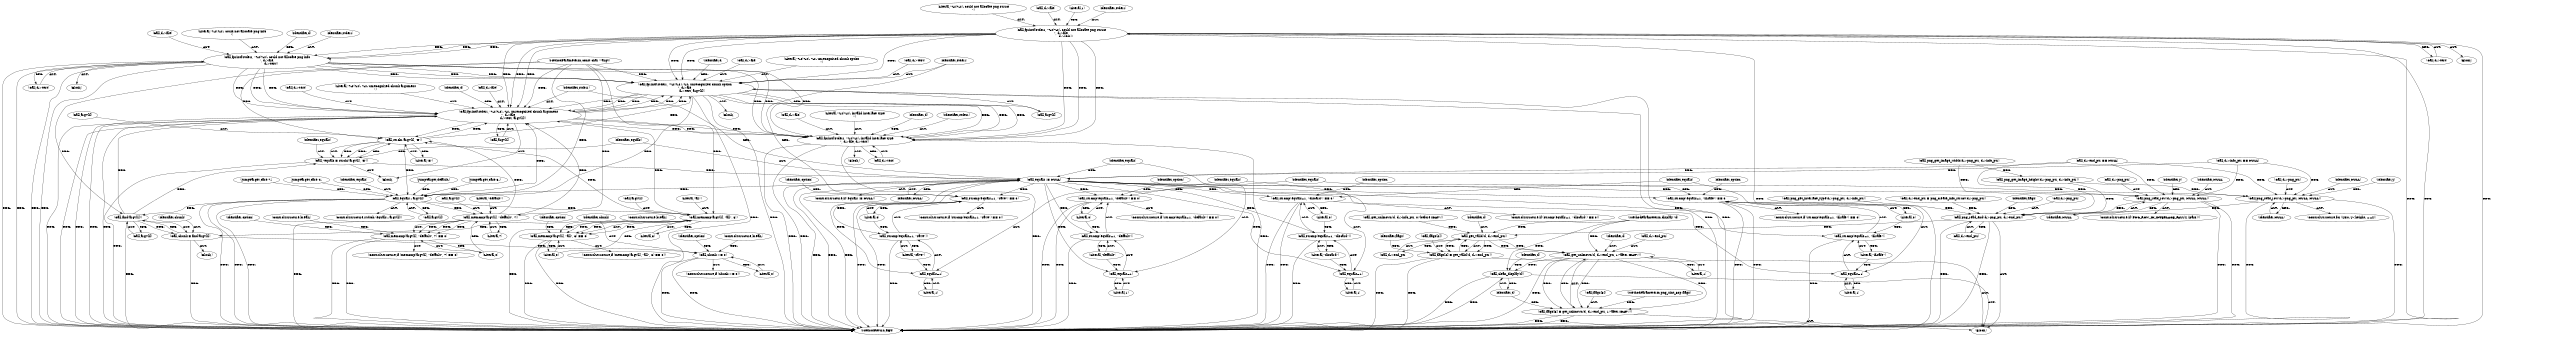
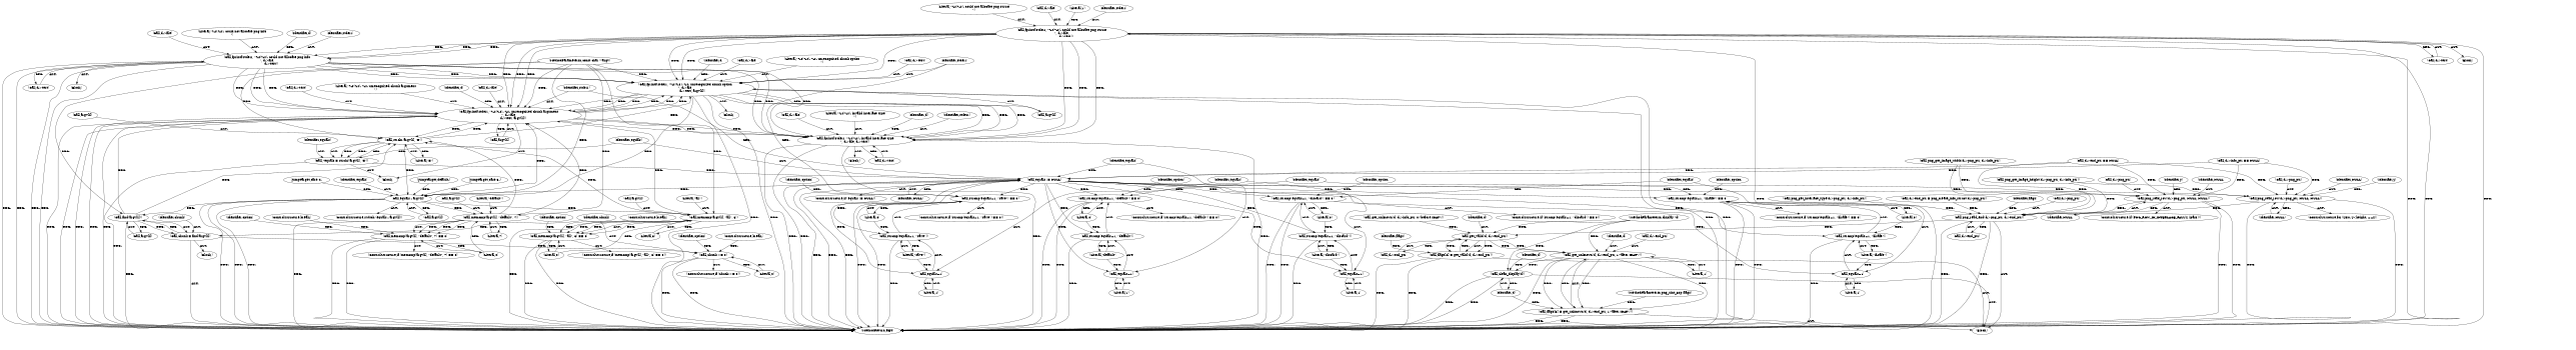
  digraph {
    n1 [label="(Call,fprintf(stderr, \"%s(%s): could not allocate png info\n\", d->file,\n         d->test))"]
    n2 [label="(Call,fprintf(stderr, \"%s(%s): %s: unrecognized chunk option\n\", d->file,\n               d->test, argv[i]))"]
    n3 [label="(Call,fprintf(stderr, \"%s(%s): %s: unrecognized chunk argument\n\", d->file,\n         d->test, argv[i]))"]
    n4 [label="(Call,fprintf(stderr, \"%s(%s): invalid interlace type\n\", d->file, d->test))"]
    n5 [label="(Call,d->test)"]
    n6 [label="(Block,)"]
    n7 [label="(MethodReturn,RET)"]
    n8 [label="(Call,equals - argv[i])"]
    n9 [label="(Call,argv[i])"]
    n10 [label="(Block,)"]
    n11 [label="(Call,strchr(argv[i], '='))"]
    n12 [label="(Block,)"]
    n13 [label="(Call,argv[i])"]
    n14 [label="(Call,d->test)"]
    n15 [label="(Block,)"]
    n16 [label="(Call,fprintf(stderr, \"%s(%s): could not allocate png struct\n\", d->file,\n         d->test))"]
    n17 [label="(Call,d->test)"]
    n18 [label="(Block,)"]
    n19 [label="(Call,find(argv[i]))"]
    n20 [label="(Call,memcmp(argv[i], \"default\", 7))"]
    n21 [label="(Call,memcmp(argv[i], \"all\", 3))"]
    n22 [label="(Call,argv[i])"]
    n23 [label="(ControlStructure,switch (equals - argv[i]))"]
    n24 [label="(Call,chunk = find(argv[i]))"]
    n25 [label="(Call,argv[i])"]
    n26 [label="(Call,memcmp(argv[i], \"default\", 7) == 0)"]
    n27 [label="(Literal,7)"]
    n28 [label="(Call,memcmp(argv[i], \"all\", 3) == 0)"]
    n29 [label="(Literal,3)"]
    n30 [label="(Call,*equals = strchr(argv[i], '='))"]
    n31 [label="(Literal,'=')"]
    n32 [label="(Call,chunk >= 0)"]
    n33 [label="(Block,)"]
    n34 [label="(Call,equals != NULL)"]
    n35 [label="(Call,strcmp(equals+1, \"default\") == 0)"]
    n36 [label="(Call,strcmp(equals+1, \"default\"))"]
    n37 [label="(Call,equals+1)"]
    n38 [label="(Call,strcmp(equals+1, \"discard\") == 0)"]
    n39 [label="(Call,strcmp(equals+1, \"discard\"))"]
    n40 [label="(Call,equals+1)"]
    n41 [label="(Call,strcmp(equals+1, \"if-safe\") == 0)"]
    n42 [label="(Call,strcmp(equals+1, \"if-safe\"))"]
    n43 [label="(Call,equals+1)"]
    n44 [label="(Call,strcmp(equals+1, \"save\") == 0)"]
    n45 [label="(Call,strcmp(equals+1, \"save\"))"]
    n46 [label="(Call,equals+1)"]
    n47 [label="(Call,png_read_row(d->png_ptr, NULL, NULL))"]
    n48 [label="(Call,png_read_row(d->png_ptr, NULL, NULL))"]
    n49 [label="(ControlStructure,if (equals != NULL))"]
    n50 [label="(Identifier,NULL)"]
    n51 [label="(ControlStructure,if (strcmp(equals+1, \"default\") == 0))"]
    n52 [label="(Literal,0)"]
    n53 [label="(Literal,\"default\")"]
    n54 [label="(Literal,1)"]
    n55 [label="(ControlStructure,if (strcmp(equals+1, \"discard\") == 0))"]
    n56 [label="(Literal,0)"]
    n57 [label="(Literal,\"discard\")"]
    n58 [label="(Literal,1)"]
    n59 [label="(Literal,0)"]
    n60 [label="(ControlStructure,if (strcmp(equals+1, \"if-safe\") == 0))"]
    n61 [label="(Literal,\"if-safe\")"]
    n62 [label="(Literal,1)"]
    n63 [label="(Literal,0)"]
    n64 [label="(ControlStructure,if (strcmp(equals+1, \"save\") == 0))"]
    n65 [label="(Literal,\"save\")"]
    n66 [label="(Literal,1)"]
    n67 [label="(Call,png_read_end(d->png_ptr, d->end_ptr))"]
    n68 [label="(Identifier,NULL)"]
    n69 [label="(ControlStructure,if (PNG_ROW_IN_INTERLACE_PASS(y, ipass)))"]
    n70 [label="(Identifier,NULL)"]
    n71 [label="(ControlStructure,for (y=0; y<height; ++y))"]
    n72 [label="(Call,get_valid(d, d->end_ptr))"]
    n73 [label="(Call,d->end_ptr)"]
    n74 [label="(Block,)"]
    n75 [label="(Call,flags[2] = get_valid(d, d->end_ptr))"]
    n76 [label="(Call,get_unknown(d, d->end_ptr, 1/*after IDAT*/))"]
    n77 [label="(Call,d->end_ptr)"]
    n78 [label="(Call,flags[3] = get_unknown(d, d->end_ptr, 1/*after IDAT*/))"]
    n79 [label="(Call,clean_display(d))"]
    n80 [label="(Literal,1)"]
    n81 [label="(Identifier,d)"]
    n82 [label="(ControlStructure,if (chunk >= 0))"]
    n83 [label="(Literal,0)"]
    n84 [label="(Literal,0)"]
    n85 [label="(ControlStructure,if (memcmp(argv[i], \"default\", 7) == 0))"]
    n86 [label="(Literal,0)"]
    n87 [label="(ControlStructure,if (memcmp(argv[i], \"all\", 3) == 0))"]
    n88 [label="(Call,d->test)"]
    n89 [label="(Identifier,equals)"]
    n90 [label="(Call,argv[i])"]
-   n91 [label="(Call,flags[3])"]
    n92 [label="(Identifier,option)"]
    n93 [label="(Call,get_unknown(d, d->info_ptr, 0/*before IDAT*/))"]
    n94 [label="(Literal,\"%s(%s): %s: unrecognized chunk argument\n\")"]
    n95 [label="(Call,png_get_interlace_type(d->png_ptr, d->info_ptr))"]
    n96 [label="(Identifier,NULL)"]
    n97 [label="(MethodParameterIn,png_uint_32p flags)"]
    n98 [label="(Identifier,flags)"]
    n99 [label="(Identifier,d)"]
    n100 [label="(Identifier,d)"]
    n101 [label="(Identifier,equals)"]
    n102 [label="(Identifier,equals)"]
    n103 [label="(Literal,\"%s(%s): could not allocate png struct\n\")"]
    n104 [label="(Identifier,d)"]
    n105 [label="(Call,d->file)"]
    n106 [label="(Identifier,stderr)"]
    n107 [label="(Call,d->file)"]
    n108 [label="(Literal,\"%s(%s): %s: unrecognized chunk option\n\")"]
    n109 [label="(Identifier,d)"]
    n110 [label="(Identifier,d)"]
    n111 [label="(Identifier,option)"]
    n112 [label="(Call,d->file)"]
    n113 [label="(Identifier,equals)"]
    n114 [label="(Identifier,option)"]
    n115 [label="(Call,png_get_image_width(d->png_ptr, d->info_ptr))"]
    n116 [label="(Identifier,equals)"]
    n117 [label="(ControlStructure,break;)"]
    n118 [label="(Literal,\"%s(%s): invalid interlace type\n\")"]
    n119 [label="(Literal,1)"]
    n120 [label="(JumpTarget,default:)"]
    n121 [label="(Identifier,d)"]
    n122 [label="(Literal,\"default\")"]
    n123 [label="(Identifier,y)"]
    n124 [label="(MethodParameterIn,display *d)"]
    n125 [label="(Identifier,chunk)"]
    n126 [label="(ControlStructure,break;)"]
    n127 [label="(Identifier,chunk)"]
    n128 [label="(Call,d->file)"]
    n129 [label="(Identifier,y)"]
    n130 [label="(JumpTarget,case 3:)"]
    n131 [label="(Identifier,NULL)"]
-   n132 [label="(JumpTarget,case 7:)"]
    n133 [label="(JumpTarget,case 4:)"]
    n134 [label="(Identifier,option)"]
    n135 [label="(Identifier,stderr)"]
    n136 [label="(Identifier,stderr)"]
    n137 [label="(Identifier,stderr)"]
    n138 [label="(Identifier,option)"]
    n139 [label="(Call,argv[i])"]
    n140 [label="(Call,d->png_ptr)"]
    n141 [label="(Call,d->info_ptr == NULL)"]
-   n142 [label="(Call,flags[2])"]
    n143 [label="(Call,d->end_ptr = png_create_info_struct(d->png_ptr))"]
    n144 [label="(Call,d->test)"]
    n145 [label="(ControlStructure,break;)"]
    n146 [label="(Call,argv[i])"]
    n147 [label="(Identifier,option)"]
    n148 [label="(Literal,\"%s(%s): could not allocate png info\n\")"]
    n149 [label="(Call,png_get_image_height(d->png_ptr, d->info_ptr))"]
    n150 [label="(MethodParameterIn,const char **argv)"]
    n151 [label="(Identifier,equals)"]
    n152 [label="(Literal,\"all\")"]
    n153 [label="(Identifier,flags)"]
    n154 [label="(Identifier,equals)"]
    n155 [label="(Identifier,stderr)"]
    n156 [label="(Call,d->png_ptr)"]
    n157 [label="(Identifier,d)"]
    n158 [label="(Call,d->file)"]
    n159 [label="(Call,d->end_ptr == NULL)"]
    n160 [label="(Call,d->png_ptr)"]
    n161 [label="(Call,d->end_ptr)"]
    n162 [label="(Identifier,option)"]
    n1 -> n2 [label="DDG: "]
    n1 -> n2 [label="DDG: "]
    n1 -> n2 [label="DDG: "]
    n1 -> n3 [label="DDG: "]
    n1 -> n3 [label="DDG: "]
    n1 -> n3 [label="DDG: "]
    n1 -> n4 [label="DDG: "]
    n1 -> n4 [label="DDG: "]
    n1 -> n4 [label="DDG: "]
    n1 -> n5 [label="CFG: "]
    n1 -> n6 [label="AST: "]
    n1 -> n7 [label="DDG: "]
    n1 -> n7 [label="DDG: "]
    n1 -> n7 [label="DDG: "]
    n1 -> n7 [label="DDG: "]
    n2 -> n3 [label="DDG: "]
    n2 -> n3 [label="DDG: "]
    n2 -> n3 [label="DDG: "]
    n2 -> n4 [label="DDG: "]
    n2 -> n4 [label="DDG: "]
    n2 -> n4 [label="DDG: "]
    n2 -> n7 [label="DDG: "]
    n2 -> n7 [label="DDG: "]
    n2 -> n7 [label="DDG: "]
    n2 -> n7 [label="DDG: "]
    n2 -> n8 [label="DDG: "]
    n2 -> n9 [label="CFG: "]
    n2 -> n10 [label="AST: "]
    n3 -> n2 [label="DDG: "]
    n3 -> n2 [label="DDG: "]
    n3 -> n2 [label="DDG: "]
    n3 -> n4 [label="DDG: "]
    n3 -> n4 [label="DDG: "]
    n3 -> n4 [label="DDG: "]
    n3 -> n7 [label="DDG: "]
    n3 -> n7 [label="DDG: "]
    n3 -> n7 [label="DDG: "]
    n3 -> n7 [label="DDG: "]
    n3 -> n7 [label="DDG: "]
    n3 -> n11 [label="DDG: "]
    n3 -> n12 [label="AST: "]
    n3 -> n13 [label="CFG: "]
    n4 -> n7 [label="DDG: "]
    n4 -> n7 [label="DDG: "]
    n4 -> n7 [label="DDG: "]
    n4 -> n7 [label="DDG: "]
    n4 -> n14 [label="CFG: "]
    n4 -> n15 [label="AST: "]
    n5 -> n1 [label="AST: "]
    n8 -> n3 [label="DDG: "]
    n8 -> n7 [label="DDG: "]
    n8 -> n7 [label="DDG: "]
    n8 -> n7 [label="DDG: "]
    n8 -> n19 [label="DDG: "]
    n8 -> n20 [label="DDG: "]
    n8 -> n21 [label="DDG: "]
    n8 -> n22 [label="CFG: "]
    n8 -> n23 [label="AST: "]
    n9 -> n2 [label="AST: "]
    n11 -> n2 [label="DDG: "]
    n11 -> n3 [label="DDG: "]
    n11 -> n8 [label="DDG: "]
    n11 -> n30 [label="AST: "]
    n11 -> n30 [label="DDG: "]
    n11 -> n30 [label="DDG: "]
    n11 -> n31 [label="CFG: "]
    n13 -> n3 [label="AST: "]
    n14 -> n4 [label="AST: "]
    n16 -> n1 [label="DDG: "]
    n16 -> n1 [label="DDG: "]
    n16 -> n1 [label="DDG: "]
    n16 -> n2 [label="DDG: "]
    n16 -> n2 [label="DDG: "]
    n16 -> n2 [label="DDG: "]
    n16 -> n3 [label="DDG: "]
    n16 -> n3 [label="DDG: "]
    n16 -> n3 [label="DDG: "]
    n16 -> n4 [label="DDG: "]
    n16 -> n4 [label="DDG: "]
    n16 -> n4 [label="DDG: "]
    n16 -> n7 [label="DDG: "]
    n16 -> n7 [label="DDG: "]
    n16 -> n7 [label="DDG: "]
    n16 -> n7 [label="DDG: "]
    n16 -> n17 [label="CFG: "]
    n16 -> n18 [label="AST: "]
    n17 -> n16 [label="AST: "]
    n19 -> n3 [label="DDG: "]
    n19 -> n7 [label="DDG: "]
-   n19 -> n30 [label="DDG: "]
+   n19 -> n11 [label="DDG: "]
    n19 -> n24 [label="AST: "]
    n19 -> n24 [label="DDG: "]
    n19 -> n25 [label="CFG: "]
    n20 -> n3 [label="DDG: "]
    n20 -> n7 [label="DDG: "]
    n20 -> n11 [label="DDG: "]
    n20 -> n26 [label="AST: "]
    n20 -> n26 [label="DDG: "]
    n20 -> n26 [label="DDG: "]
    n20 -> n26 [label="DDG: "]
    n20 -> n27 [label="CFG: "]
    n21 -> n3 [label="DDG: "]
    n21 -> n7 [label="DDG: "]
    n21 -> n11 [label="DDG: "]
    n21 -> n28 [label="AST: "]
    n21 -> n28 [label="DDG: "]
    n21 -> n28 [label="DDG: "]
    n21 -> n28 [label="DDG: "]
    n21 -> n29 [label="CFG: "]
    n22 -> n8 [label="AST: "]
-   n24 -> n7 [label="DDG: "]
+   n24 -> n7 [label="AST: "]
    n24 -> n19 [label="CFG: "]
    n24 -> n32 [label="DDG: "]
    n24 -> n33 [label="AST: "]
    n25 -> n19 [label="AST: "]
    n26 -> n7 [label="DDG: "]
    n26 -> n7 [label="DDG: "]
    n26 -> n84 [label="CFG: "]
    n26 -> n85 [label="AST: "]
    n27 -> n20 [label="AST: "]
    n28 -> n7 [label="DDG: "]
    n28 -> n7 [label="DDG: "]
    n28 -> n86 [label="CFG: "]
    n28 -> n87 [label="AST: "]
    n29 -> n21 [label="AST: "]
    n30 -> n7 [label="DDG: "]
    n30 -> n11 [label="CFG: "]
    n30 -> n12 [label="AST: "]
    n30 -> n34 [label="DDG: "]
    n31 -> n11 [label="AST: "]
    n32 -> n7 [label="DDG: "]
    n32 -> n7 [label="DDG: "]
    n32 -> n82 [label="AST: "]
    n32 -> n83 [label="CFG: "]
    n34 -> n7 [label="DDG: "]
    n34 -> n7 [label="DDG: "]
    n34 -> n7 [label="DDG: "]
    n34 -> n8 [label="DDG: "]
    n34 -> n35 [label="DDG: "]
    n34 -> n36 [label="DDG: "]
    n34 -> n37 [label="DDG: "]
    n34 -> n38 [label="DDG: "]
    n34 -> n39 [label="DDG: "]
    n34 -> n40 [label="DDG: "]
    n34 -> n41 [label="DDG: "]
    n34 -> n42 [label="DDG: "]
    n34 -> n43 [label="DDG: "]
    n34 -> n44 [label="DDG: "]
    n34 -> n45 [label="DDG: "]
    n34 -> n46 [label="DDG: "]
    n34 -> n47 [label="DDG: "]
    n34 -> n48 [label="DDG: "]
    n34 -> n49 [label="AST: "]
    n34 -> n50 [label="CFG: "]
    n35 -> n7 [label="DDG: "]
    n35 -> n7 [label="DDG: "]
    n35 -> n51 [label="AST: "]
    n35 -> n52 [label="CFG: "]
    n36 -> n7 [label="DDG: "]
    n36 -> n35 [label="AST: "]
    n36 -> n53 [label="CFG: "]
    n37 -> n36 [label="AST: "]
    n37 -> n54 [label="CFG: "]
    n38 -> n7 [label="DDG: "]
    n38 -> n7 [label="DDG: "]
    n38 -> n55 [label="AST: "]
    n38 -> n56 [label="CFG: "]
    n39 -> n7 [label="DDG: "]
    n39 -> n38 [label="AST: "]
    n39 -> n57 [label="CFG: "]
    n40 -> n39 [label="AST: "]
    n40 -> n58 [label="CFG: "]
    n41 -> n7 [label="DDG: "]
    n41 -> n7 [label="DDG: "]
    n41 -> n59 [label="CFG: "]
    n41 -> n60 [label="AST: "]
    n42 -> n7 [label="DDG: "]
    n42 -> n41 [label="AST: "]
    n42 -> n61 [label="CFG: "]
    n43 -> n42 [label="AST: "]
    n43 -> n62 [label="CFG: "]
    n44 -> n7 [label="DDG: "]
    n44 -> n7 [label="DDG: "]
    n44 -> n63 [label="CFG: "]
    n44 -> n64 [label="AST: "]
    n45 -> n7 [label="DDG: "]
    n45 -> n44 [label="AST: "]
    n45 -> n65 [label="CFG: "]
    n46 -> n45 [label="AST: "]
    n46 -> n66 [label="CFG: "]
    n47 -> n7 [label="DDG: "]
    n47 -> n7 [label="DDG: "]
    n47 -> n67 [label="DDG: "]
    n47 -> n68 [label="CFG: "]
    n47 -> n69 [label="AST: "]
    n48 -> n7 [label="DDG: "]
    n48 -> n7 [label="DDG: "]
    n48 -> n67 [label="DDG: "]
    n48 -> n70 [label="CFG: "]
    n48 -> n71 [label="AST: "]
    n50 -> n34 [label="AST: "]
    n52 -> n35 [label="AST: "]
    n52 -> n36 [label="CFG: "]
    n53 -> n36 [label="AST: "]
    n53 -> n37 [label="CFG: "]
    n54 -> n37 [label="AST: "]
    n56 -> n38 [label="AST: "]
    n56 -> n39 [label="CFG: "]
    n57 -> n39 [label="AST: "]
    n57 -> n40 [label="CFG: "]
    n58 -> n40 [label="AST: "]
    n59 -> n41 [label="AST: "]
    n59 -> n42 [label="CFG: "]
    n61 -> n42 [label="AST: "]
    n61 -> n43 [label="CFG: "]
    n62 -> n43 [label="AST: "]
    n63 -> n44 [label="AST: "]
    n63 -> n45 [label="CFG: "]
    n65 -> n45 [label="AST: "]
    n65 -> n46 [label="CFG: "]
    n66 -> n46 [label="AST: "]
    n67 -> n7 [label="DDG: "]
    n67 -> n7 [label="DDG: "]
    n67 -> n72 [label="DDG: "]
    n67 -> n73 [label="CFG: "]
    n67 -> n74 [label="AST: "]
    n68 -> n47 [label="AST: "]
    n70 -> n48 [label="AST: "]
    n72 -> n75 [label="AST: "]
    n72 -> n75 [label="DDG: "]
    n72 -> n75 [label="DDG: "]
    n72 -> n76 [label="DDG: "]
    n72 -> n76 [label="DDG: "]
    n72 -> n77 [label="CFG: "]
    n73 -> n67 [label="AST: "]
    n75 -> n7 [label="DDG: "]
    n75 -> n7 [label="DDG: "]
    n75 -> n72 [label="CFG: "]
    n75 -> n74 [label="AST: "]
    n76 -> n7 [label="DDG: "]
    n76 -> n78 [label="AST: "]
    n76 -> n78 [label="DDG: "]
    n76 -> n78 [label="DDG: "]
    n76 -> n78 [label="DDG: "]
    n76 -> n79 [label="DDG: "]
    n76 -> n80 [label="CFG: "]
    n77 -> n72 [label="AST: "]
    n78 -> n7 [label="DDG: "]
    n78 -> n7 [label="DDG: "]
    n78 -> n74 [label="AST: "]
    n78 -> n76 [label="CFG: "]
    n79 -> n7 [label="DDG: "]
    n79 -> n7 [label="DDG: "]
    n79 -> n74 [label="AST: "]
    n79 -> n81 [label="CFG: "]
    n80 -> n76 [label="AST: "]
    n81 -> n78 [label="CFG: "]
    n81 -> n79 [label="AST: "]
    n83 -> n32 [label="AST: "]
    n84 -> n20 [label="CFG: "]
    n84 -> n26 [label="AST: "]
    n86 -> n21 [label="CFG: "]
    n86 -> n28 [label="AST: "]
    n88 -> n3 [label="AST: "]
    n89 -> n35 [label="CFG: "]
    n89 -> n40 [label="AST: "]
    n90 -> n20 [label="AST: "]
-   n91 -> n78 [label="AST: "]
    n92 -> n41 [label="CFG: "]
    n93 -> n72 [label="DDG: "]
    n94 -> n3 [label="AST: "]
    n95 -> n67 [label="DDG: "]
    n96 -> n48 [label="AST: "]
    n97 -> n78 [label="DDG: "]
    n98 -> n75 [label="CFG: "]
    n99 -> n2 [label="CFG: "]
    n100 -> n79 [label="CFG: "]
    n101 -> n41 [label="CFG: "]
    n101 -> n46 [label="AST: "]
    n102 -> n30 [label="CFG: "]
    n102 -> n34 [label="AST: "]
    n103 -> n16 [label="AST: "]
    n104 -> n1 [label="CFG: "]
    n105 -> n4 [label="AST: "]
    n106 -> n1 [label="AST: "]
    n107 -> n2 [label="AST: "]
    n108 -> n2 [label="AST: "]
    n109 -> n72 [label="AST: "]
    n110 -> n3 [label="CFG: "]
    n111 -> n32 [label="CFG: "]
    n112 -> n16 [label="AST: "]
    n113 -> n30 [label="AST: "]
    n114 -> n28 [label="CFG: "]
    n115 -> n47 [label="DDG: "]
-   n115 -> n149 [label="DDG: "]
+   n115 -> n67 [label="DDG: "]
    n116 -> n38 [label="CFG: "]
    n116 -> n43 [label="AST: "]
    n117 -> n28 [label="CFG: "]
    n118 -> n4 [label="AST: "]
    n119 -> n16 [label="CFG: "]
    n120 -> n8 [label="CFG: "]
    n121 -> n4 [label="CFG: "]
    n122 -> n20 [label="AST: "]
    n123 -> n47 [label="CFG: "]
    n124 -> n72 [label="DDG: "]
    n124 -> n76 [label="DDG: "]
    n124 -> n79 [label="DDG: "]
    n125 -> n24 [label="AST: "]
    n126 -> n32 [label="CFG: "]
    n127 -> n24 [label="CFG: "]
    n127 -> n32 [label="AST: "]
    n128 -> n1 [label="AST: "]
    n129 -> n48 [label="CFG: "]
    n130 -> n8 [label="CFG: "]
    n131 -> n47 [label="AST: "]
-   n132 -> n8 [label="CFG: "]
    n133 -> n8 [label="CFG: "]
    n134 -> n38 [label="CFG: "]
    n135 -> n16 [label="AST: "]
    n136 -> n4 [label="AST: "]
    n137 -> n2 [label="AST: "]
    n137 -> n44 [label="CFG: "]
    n138 -> n26 [label="CFG: "]
    n139 -> n11 [label="AST: "]
    n140 -> n48 [label="AST: "]
    n141 -> n34 [label="DDG: "]
    n141 -> n47 [label="DDG: "]
    n141 -> n48 [label="DDG: "]
-   n142 -> n75 [label="AST: "]
    n143 -> n67 [label="DDG: "]
    n144 -> n2 [label="AST: "]
    n145 -> n26 [label="CFG: "]
    n146 -> n21 [label="AST: "]
    n147 -> n35 [label="CFG: "]
    n148 -> n1 [label="AST: "]
    n149 -> n48 [label="DDG: "]
    n149 -> n67 [label="DDG: "]
    n150 -> n2 [label="DDG: "]
    n150 -> n3 [label="DDG: "]
    n150 -> n8 [label="DDG: "]
    n150 -> n11 [label="DDG: "]
    n150 -> n19 [label="DDG: "]
    n150 -> n20 [label="DDG: "]
    n150 -> n21 [label="DDG: "]
    n151 -> n8 [label="AST: "]
    n152 -> n21 [label="AST: "]
    n153 -> n67 [label="CFG: "]
    n154 -> n34 [label="CFG: "]
    n154 -> n37 [label="AST: "]
    n155 -> n3 [label="AST: "]
    n155 -> n34 [label="CFG: "]
    n156 -> n47 [label="AST: "]
    n157 -> n76 [label="AST: "]
    n158 -> n3 [label="AST: "]
    n159 -> n34 [label="DDG: "]
    n159 -> n47 [label="DDG: "]
    n159 -> n48 [label="DDG: "]
    n159 -> n67 [label="DDG: "]
    n160 -> n67 [label="AST: "]
    n161 -> n76 [label="AST: "]
    n162 -> n44 [label="CFG: "]
  }
